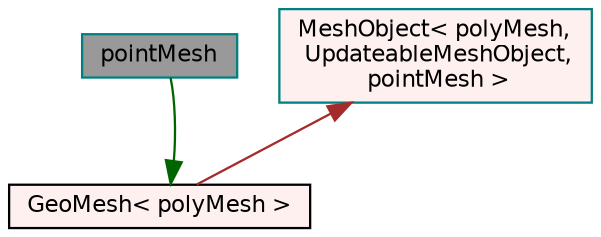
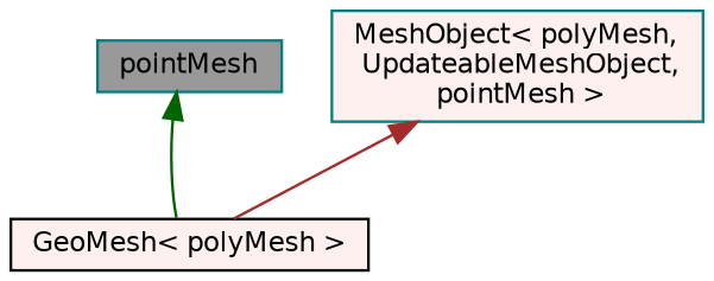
  digraph {
    node [color=teal fillcolor="#FFF0F0" fontname=Helvetica fontsize=10 shape=box style=filled]
    edge [dir=back fontname=Helvetica fontsize=10 labelfontname=Helvetica labelfontsize=10 style=solid]
    n1 [fillcolor=grey60 fontcolor=black height=0.2 label=pointMesh width=0.4]
    n2 [height=0.2 label="MeshObject\< polyMesh,\l UpdateableMeshObject,\l pointMesh \>" width=0.4]
    n3 [color=black height=0.2 label="GeoMesh\< polyMesh \>" width=0.4]
    n2 -> n3 [color=brown]
-   n3 -> n1 [color=darkgreen]
+   n1 -> n3 [color=darkgreen]
  }
